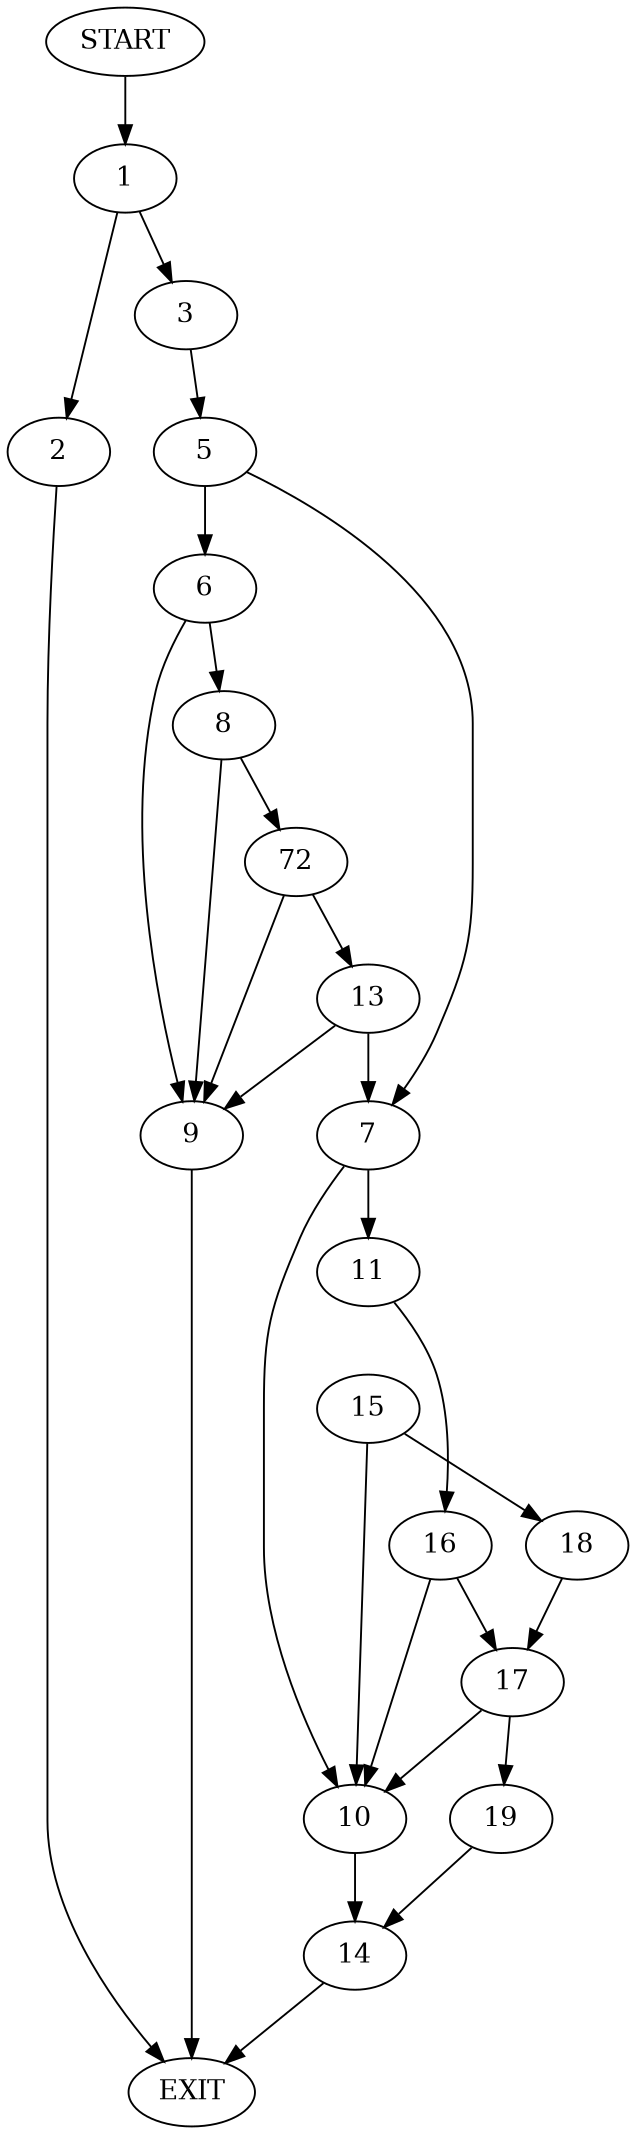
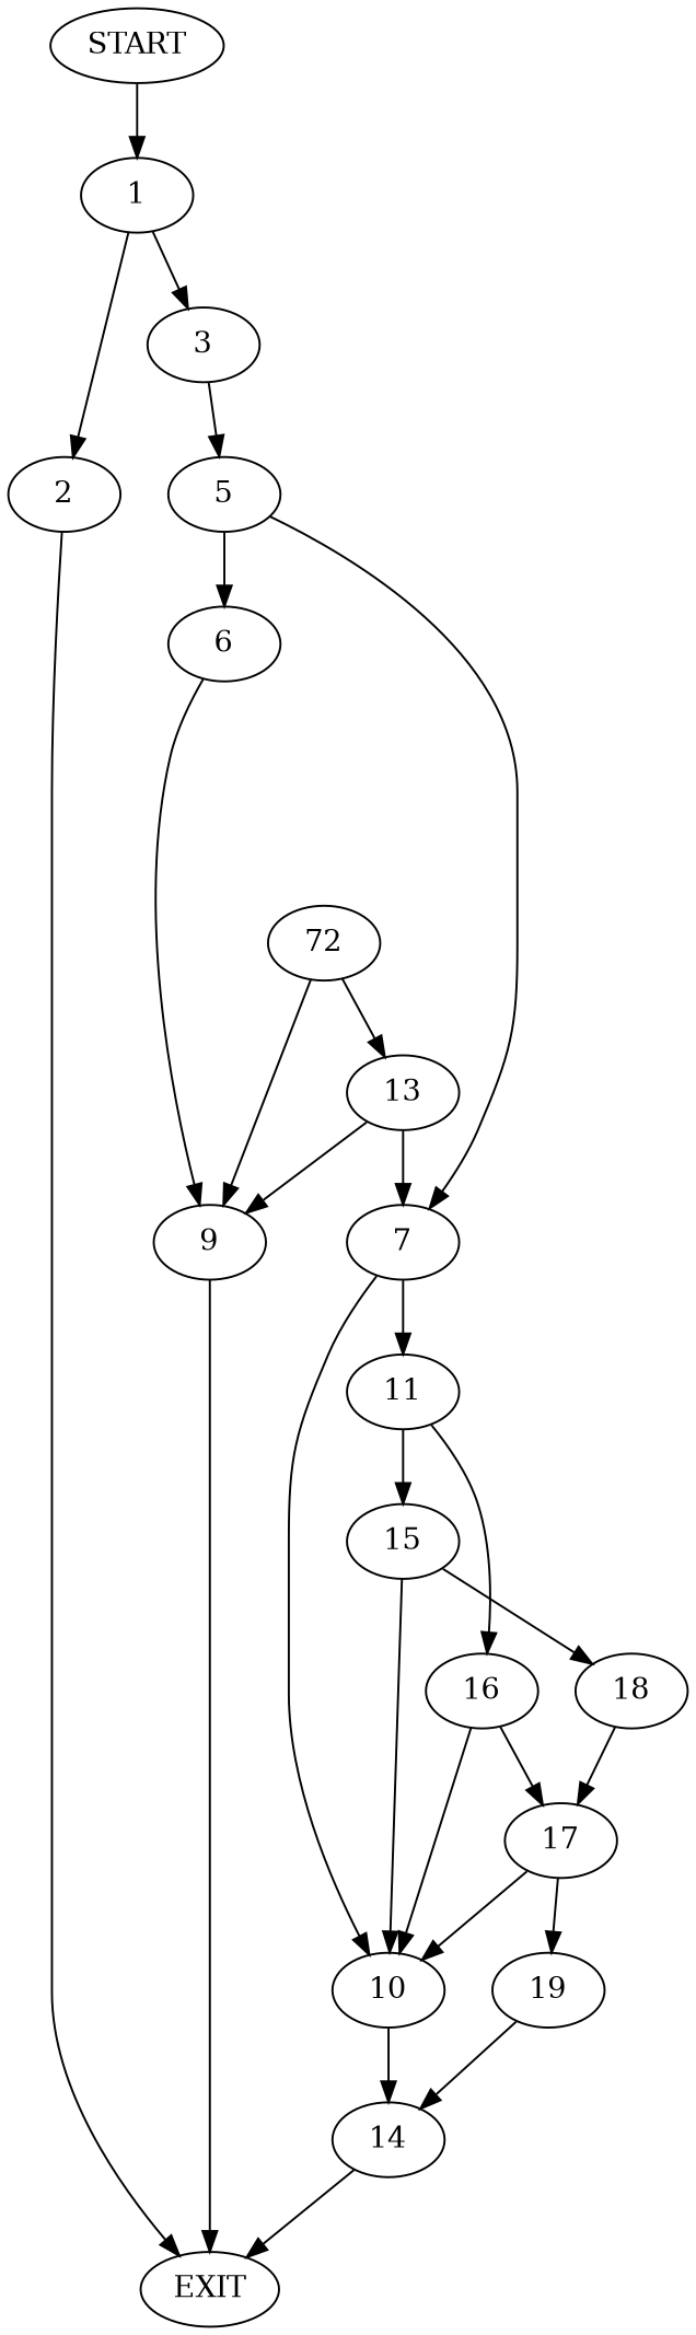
  digraph {
    n1 [label=START]
    1
    2
    3
    n5 [label=EXIT]
    5
    6
    7
-   8
    9
    10
    11
    n13 [label=72]
    14
    15
    16
    13
    18
    17
    19
    n1 -> 1
    1 -> 2
    1 -> 3
    2 -> n5
    3 -> 5
    5 -> 6
    5 -> 7
-   6 -> 8
    6 -> 9
    7 -> 10
    7 -> 11
-   8 -> 9
-   8 -> n13
    9 -> n5
    10 -> 14
+   11 -> 15
    11 -> 16
    n13 -> 9
    n13 -> 13
    14 -> n5
    15 -> 10
    15 -> 18
    16 -> 10
    16 -> 17
    13 -> 7
    13 -> 9
    18 -> 17
    17 -> 10
    17 -> 19
    19 -> 14
  }
